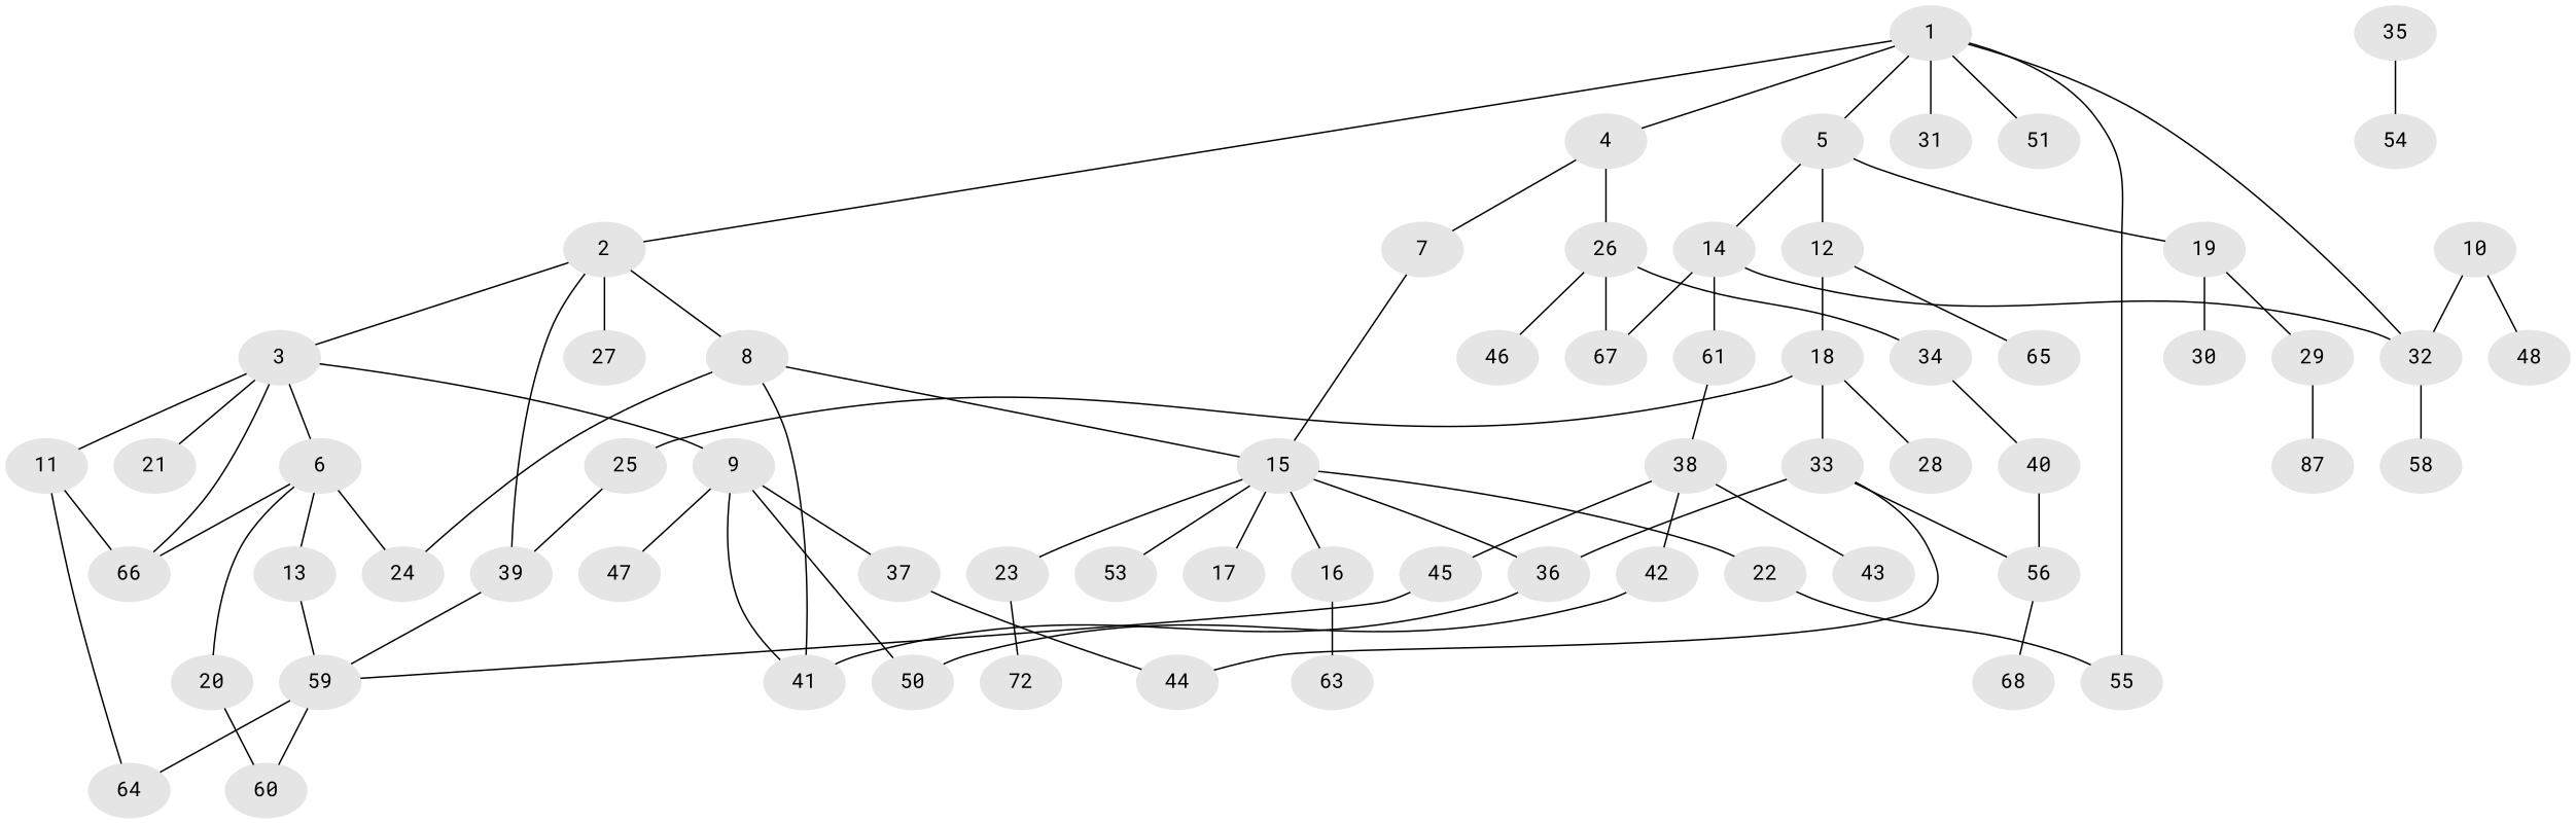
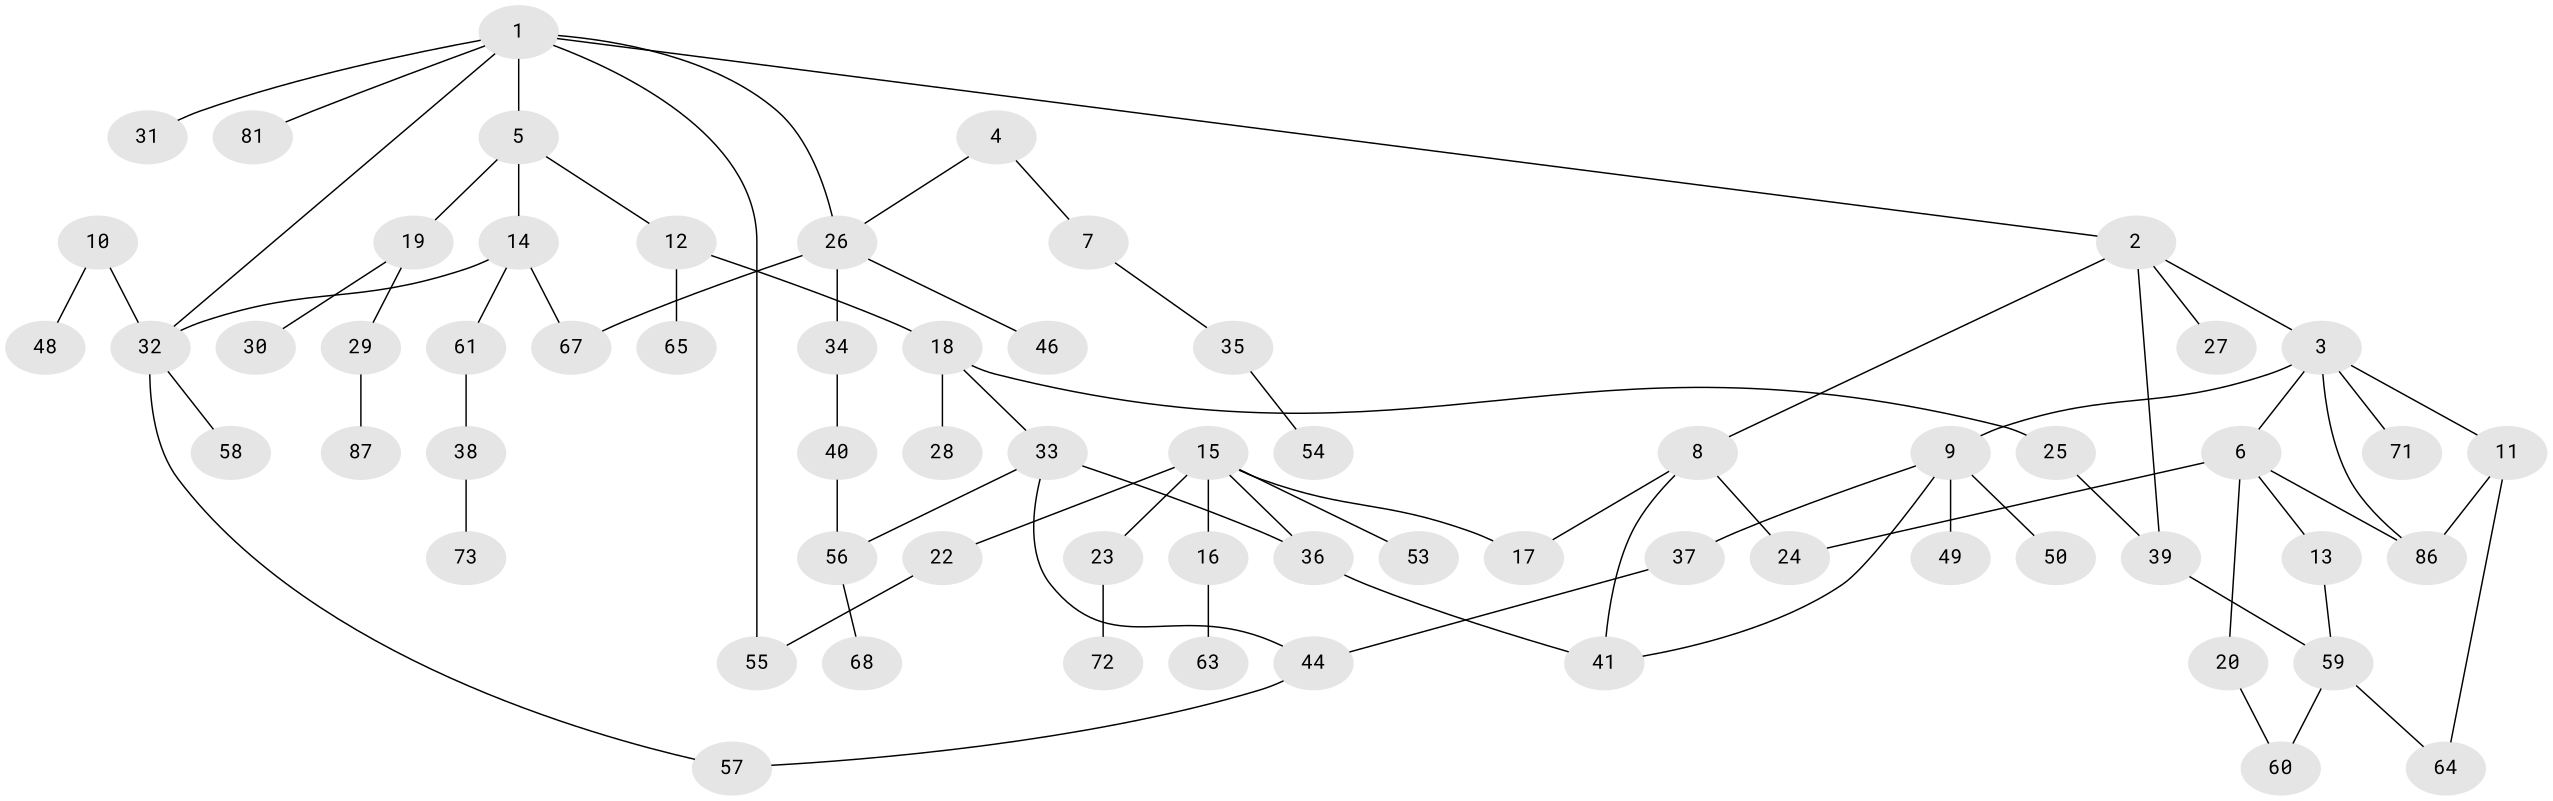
  graph {
    fontname="Roboto Mono"
    node [color=gray90 fontname="Roboto Mono" style=filled]
    edge [fontname="Roboto Mono"]
    1
    2
    4
    5
    31
-   51
+   51 [label=81]
    55
    32
    3
    8
    27
    39
    7
    26
    12
    14
    19
    10
    48
    6
    9
    11
-   21
-   66
+   21 [label=71]
+   66 [label=86]
    24
    15
    41
    59
    13
    20
    37
-   49 [label=47]
+   49
    50
    64
    35
    67
    34
    46
    18
    65
    61
    29
    30
    60
    54
    16
    17
    22
    23
    36
    53
    44
+   57
    58
    25
    28
    33
    38
    63
    n60 [label=72]
    56
-   42
-   43
-   45
+   43 [label=73]
    n65 [label=87]
    40
    68
    1 -- 2
-   1 -- 4
+   1 -- 26
    1 -- 5
    1 -- 31
    1 -- 51
    1 -- 55
    1 -- 32
    2 -- 3
    2 -- 8
    2 -- 27
    2 -- 39
    4 -- 7
    4 -- 26
    5 -- 12
    5 -- 14
    5 -- 19
+   32 -- 57
    32 -- 58
    3 -- 6
    3 -- 9
    3 -- 11
    3 -- 21
    3 -- 66
    8 -- 24
-   8 -- 15
+   8 -- 17
    8 -- 41
    39 -- 59
-   7 -- 15
+   7 -- 35
    26 -- 67
    26 -- 34
    26 -- 46
    12 -- 18
    12 -- 65
    14 -- 32
    14 -- 67
    14 -- 61
    19 -- 29
    19 -- 30
    10 -- 32
    10 -- 48
    6 -- 66
    6 -- 24
    6 -- 13
    6 -- 20
    9 -- 41
    9 -- 37
    9 -- 49
    9 -- 50
    11 -- 66
    11 -- 64
    15 -- 16
    15 -- 17
    15 -- 22
    15 -- 23
    15 -- 36
    15 -- 53
    59 -- 64
    59 -- 60
    13 -- 59
    20 -- 60
    37 -- 44
    35 -- 54
    34 -- 40
    18 -- 25
    18 -- 28
    18 -- 33
    61 -- 38
    29 -- n65
    16 -- 63
    22 -- 55
    23 -- n60
    36 -- 41
+   44 -- 57
    25 -- 39
    33 -- 36
    33 -- 44
    33 -- 56
-   38 -- 42
    38 -- 43
-   38 -- 45
    56 -- 68
-   42 -- 50
-   45 -- 59
    40 -- 56
  }
